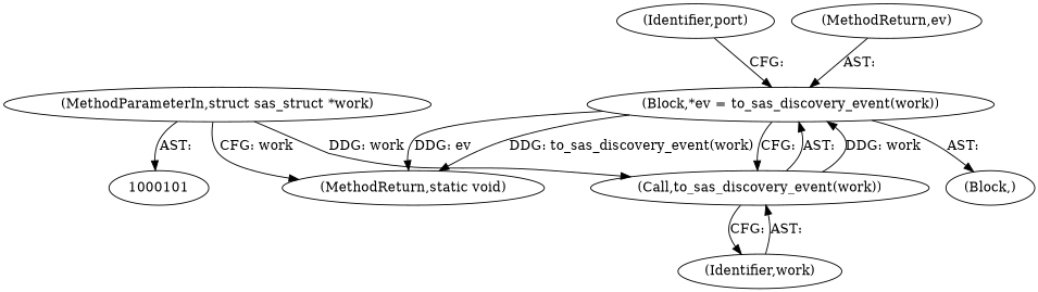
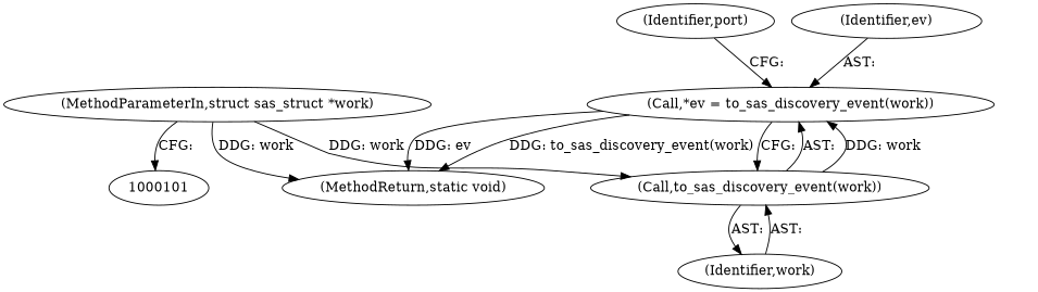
  digraph {
-   n1 [label="(Block,*ev = to_sas_discovery_event(work))"]
+   n1 [label="(Call,*ev = to_sas_discovery_event(work))"]
    n2 [label="(Call,to_sas_discovery_event(work))"]
    n3 [label="(MethodReturn,static void)"]
-   n4 [label="(Block,)"]
    n5 [label="(Identifier,work)"]
    n6 [label="(MethodParameterIn,struct sas_struct *work)"]
    1000101
    n8 [label="(Identifier,port)"]
-   n9 [label="(MethodReturn,ev)"]
+   n9 [label="(Identifier,ev)"]
    n1 -> n2 [label="CFG: "]
    n1 -> n3 [label="DDG: ev"]
    n1 -> n3 [label="DDG: to_sas_discovery_event(work)"]
-   n1 -> n4 [label="AST: "]
    n2 -> n1 [label="AST: "]
    n2 -> n1 [label="DDG: work"]
-   n2 -> n5 [label="CFG: "]
+   n2 -> n5 [label="AST: "]
    n5 -> n2 [label="AST: "]
    n6 -> n2 [label="DDG: work"]
-   n6 -> n3 [label="CFG: work"]
-   n6 -> 1000101 [label="AST: "]
+   n6 -> n3 [label="DDG: work"]
+   n6 -> 1000101 [label="CFG: "]
    n8 -> n1 [label="CFG: "]
    n9 -> n1 [label="AST: "]
  }
